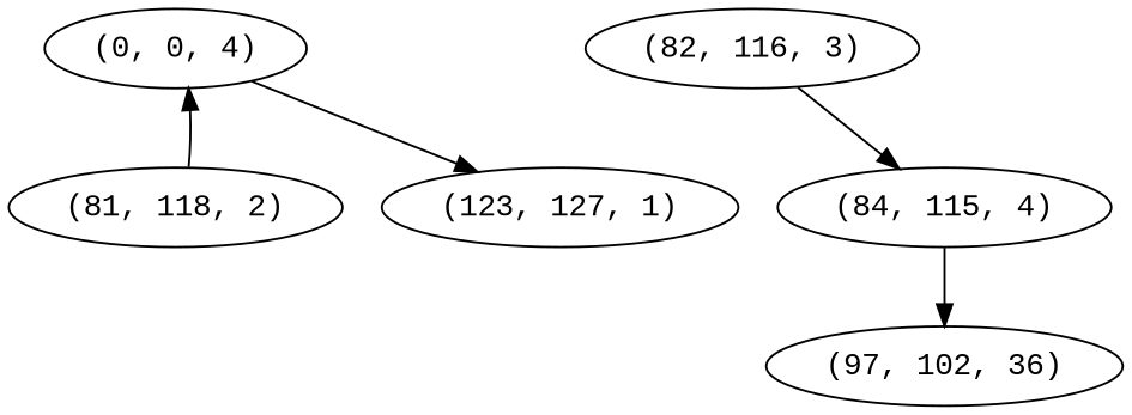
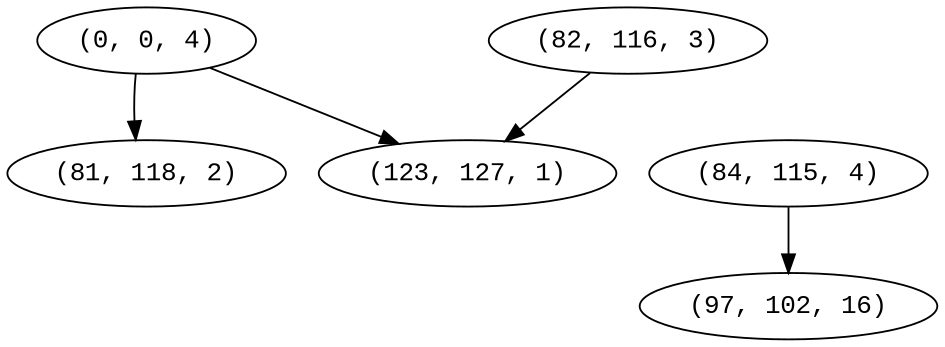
  digraph {
    fontname="Liberation Mono"
    node [fontname="Liberation Mono"]
    edge [fontname="Liberation Mono"]
    n1 [label="(0, 0, 4)"]
    "(81, 118, 2)"
    "(123, 127, 1)"
    "(82, 116, 3)"
    "(84, 115, 4)"
-   "(97, 102, 16)" [label="(97, 102, 36)"]
-   "(81, 118, 2)" -> n1
+   "(97, 102, 16)"
+   n1 -> "(81, 118, 2)"
    n1 -> "(123, 127, 1)"
-   "(82, 116, 3)" -> "(84, 115, 4)"
+   "(82, 116, 3)" -> "(123, 127, 1)"
    "(84, 115, 4)" -> "(97, 102, 16)"
  }
